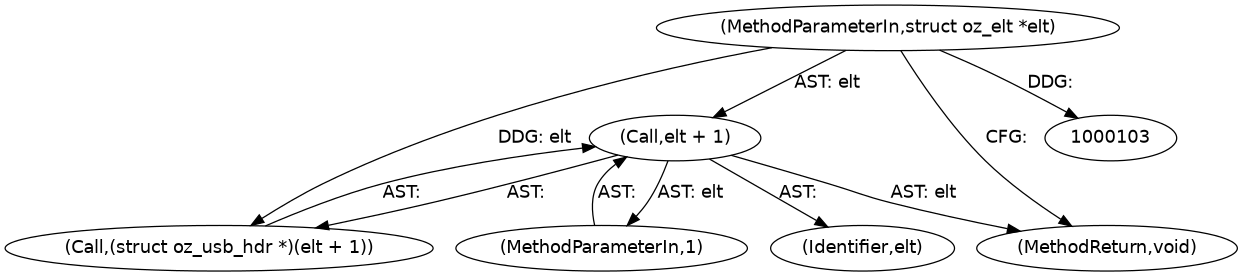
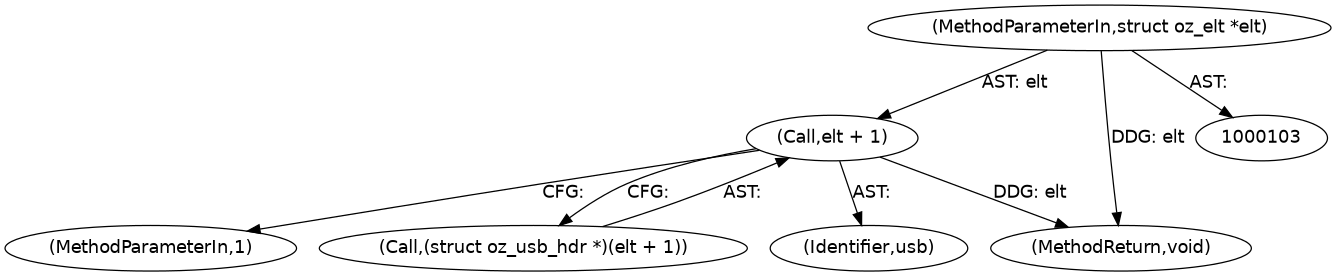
  digraph {
    fontname="DejaVu Sans"
    node [fontname="DejaVu Sans"]
    edge [fontname="DejaVu Sans"]
    n1 [label="(Call,elt + 1)"]
    n2 [label="(MethodReturn,void)"]
    n3 [label="(MethodParameterIn,1)"]
    n4 [label="(Call,(struct oz_usb_hdr *)(elt + 1))"]
-   n5 [label="(Identifier,elt)"]
+   n5 [label="(Identifier,usb)"]
    n6 [label="(MethodParameterIn,struct oz_elt *elt)"]
    1000103
-   n1 -> n2 [label="AST: elt"]
-   n1 -> n3 [label="AST: elt"]
-   n1 -> n4 [label="AST: "]
+   n1 -> n2 [label="DDG: elt"]
+   n1 -> n3 [label="CFG: "]
+   n1 -> n4 [label="CFG: "]
    n1 -> n5 [label="AST: "]
-   n3 -> n1 [label="AST: "]
    n4 -> n1 [label="AST: "]
    n6 -> n1 [label="AST: elt"]
-   n6 -> n2 [label="CFG: "]
-   n6 -> n4 [label="DDG: elt"]
-   n6 -> 1000103 [label="DDG: "]
+   n6 -> n2 [label="DDG: elt"]
+   n6 -> 1000103 [label="AST: "]
  }
